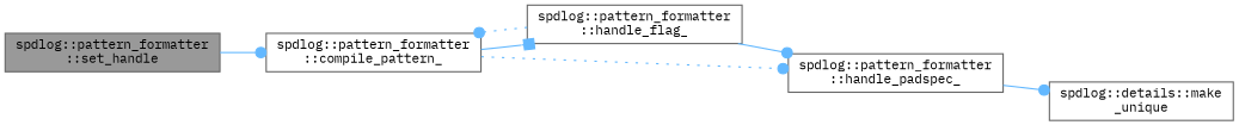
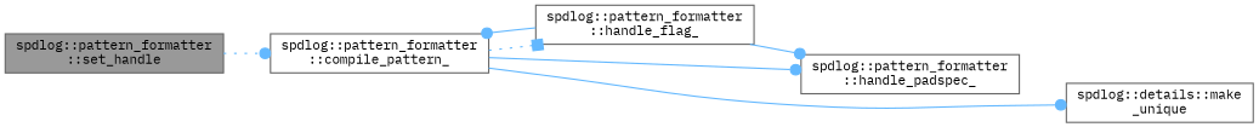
  digraph {
    fontname="IBM Plex Mono"
    rankdir=LR
    node [color=grey40 fillcolor=white fontname="IBM Plex Mono" fontsize=10 shape=box style=filled]
    edge [arrowhead=dot color=steelblue1 fontname="IBM Plex Mono" fontsize=10 labelfontname=Helvetica labelfontsize=10 style=dotted]
    n1 [color=gray40 fillcolor=grey60 fontcolor=black height=0.2 label="spdlog::pattern_formatter\l::set_handle" width=0.4]
    n2 [height=0.2 label="spdlog::pattern_formatter\l::compile_pattern_" width=0.4]
    n3 [height=0.2 label="spdlog::pattern_formatter\l::handle_flag_" width=0.4]
    n4 [height=0.2 label="spdlog::pattern_formatter\l::handle_padspec_" width=0.4]
    n5 [height=0.2 label="spdlog::details::make\l_unique" width=0.4]
-   n1 -> n2 [style=solid]
-   n2 -> n3 [arrowhead=box style=solid]
-   n2 -> n4
-   n4 -> n5 [style=solid]
-   n3 -> n2
+   n1 -> n2
+   n2 -> n3 [arrowhead=box]
+   n2 -> n4 [style=solid]
+   n2 -> n5 [style=solid]
+   n3 -> n2 [style=solid]
    n3 -> n4 [style=solid]
  }
